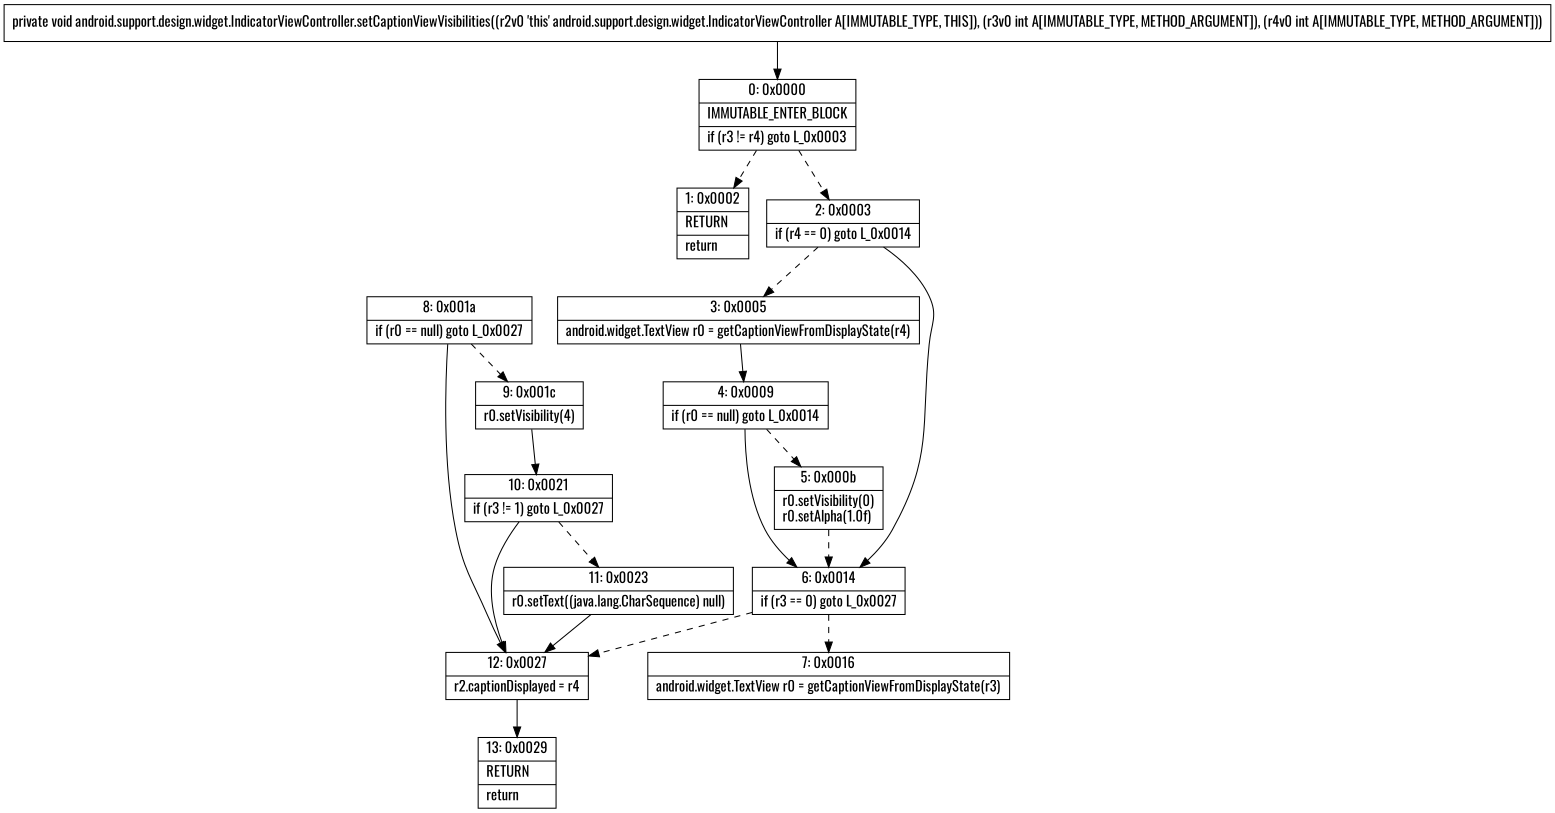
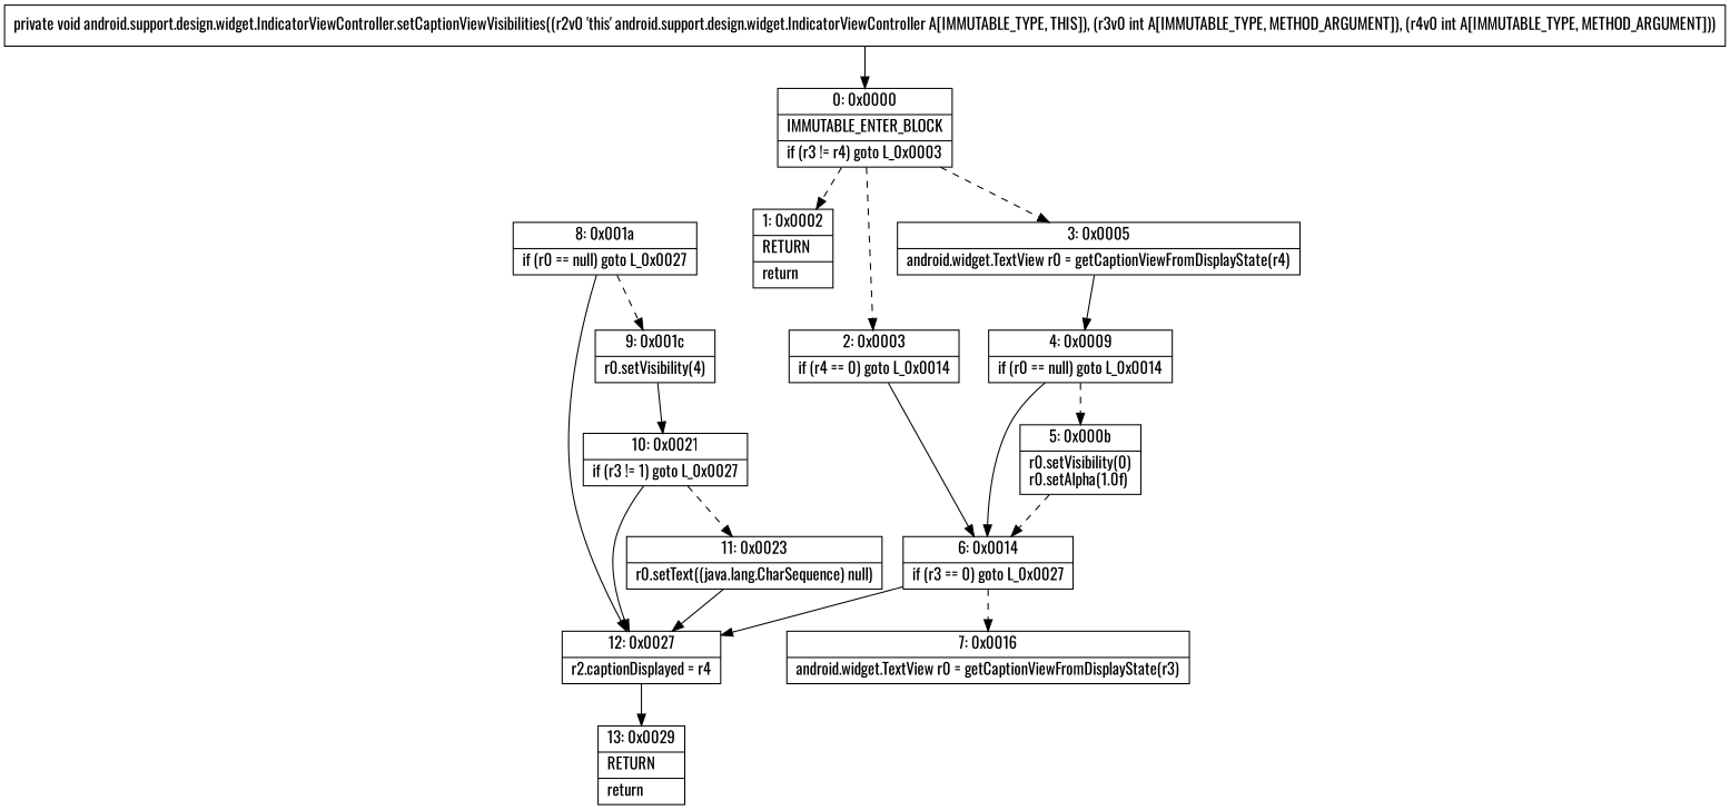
  digraph {
    fontname=Oswald
    node [fontname=Oswald shape=record]
    edge [fontname=Oswald]
    n1 [label="{0\:\ 0x0000|IMMUTABLE_ENTER_BLOCK\l|if (r3 != r4) goto L_0x0003\l}"]
    n2 [label="{1\:\ 0x0002|RETURN\l|return\l}"]
    n3 [label="{2\:\ 0x0003|if (r4 == 0) goto L_0x0014\l}"]
    n4 [label="{3\:\ 0x0005|android.widget.TextView r0 = getCaptionViewFromDisplayState(r4)\l}"]
    n5 [label="{6\:\ 0x0014|if (r3 == 0) goto L_0x0027\l}"]
    n6 [label="{4\:\ 0x0009|if (r0 == null) goto L_0x0014\l}"]
    n7 [label="{7\:\ 0x0016|android.widget.TextView r0 = getCaptionViewFromDisplayState(r3)\l}"]
    n8 [label="{12\:\ 0x0027|r2.captionDisplayed = r4\l}"]
    n9 [label="{5\:\ 0x000b|r0.setVisibility(0)\lr0.setAlpha(1.0f)\l}"]
    n10 [label="{13\:\ 0x0029|RETURN\l|return\l}"]
    n11 [label="{8\:\ 0x001a|if (r0 == null) goto L_0x0027\l}"]
    n12 [label="{9\:\ 0x001c|r0.setVisibility(4)\l}"]
    n13 [label="{10\:\ 0x0021|if (r3 != 1) goto L_0x0027\l}"]
    n14 [label="{11\:\ 0x0023|r0.setText((java.lang.CharSequence) null)\l}"]
    n15 [label="{private void android.support.design.widget.IndicatorViewController.setCaptionViewVisibilities((r2v0 'this' android.support.design.widget.IndicatorViewController A[IMMUTABLE_TYPE, THIS]), (r3v0 int A[IMMUTABLE_TYPE, METHOD_ARGUMENT]), (r4v0 int A[IMMUTABLE_TYPE, METHOD_ARGUMENT])) }"]
    n1 -> n2 [style=dashed]
    n1 -> n3 [style=dashed]
-   n3 -> n4 [style=dashed]
+   n1 -> n4 [style=dashed]
    n3 -> n5
    n4 -> n6
    n5 -> n7 [style=dashed]
-   n5 -> n8 [style=dashed]
+   n5 -> n8
    n6 -> n5
    n6 -> n9 [style=dashed]
    n8 -> n10
    n9 -> n5 [style=dashed]
    n11 -> n8
    n11 -> n12 [style=dashed]
    n12 -> n13
    n13 -> n8
    n13 -> n14 [style=dashed]
    n14 -> n8
    n15 -> n1
  }
